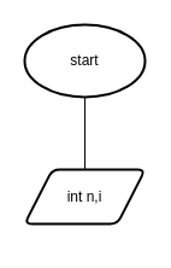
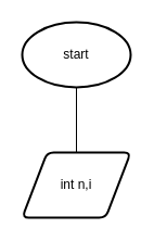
  <mxCell id="0" />
  <mxCell id="1" parent="0" />
  <mxCell id="2" style="edgeStyle=orthogonalEdgeStyle;rounded=0;orthogonalLoop=1;jettySize=auto;html=1;exitX=0.5;exitY=1;exitDx=0;exitDy=0;exitPerimeter=0;entryX=0.5;entryY=0;entryDx=0;entryDy=0;endArrow=none;" edge="1" parent="1" source="3" target="4"><mxGeometry relative="1" as="geometry" /></mxCell>
  <mxCell id="3" value="start" style="strokeWidth=2;html=1;shape=mxgraph.flowchart.start_1;whiteSpace=wrap;" vertex="1" parent="1"><mxGeometry x="20" width="100" height="60" as="geometry" y="20" /></mxCell>
- <mxCell id="4" value="int n,i" style="shape=parallelogram;html=1;strokeWidth=2;perimeter=parallelogramPerimeter;whiteSpace=wrap;rounded=1;arcSize=12;size=0.23;" vertex="1" parent="1"><mxGeometry x="20" y="140" width="100" height="45" as="geometry" /></mxCell>
+ <mxCell id="4" value="int n,i" style="shape=parallelogram;html=1;strokeWidth=2;perimeter=parallelogramPerimeter;whiteSpace=wrap;rounded=1;arcSize=12;size=0.23;" vertex="1" parent="1"><mxGeometry x="20" y="140" width="100" height="60" as="geometry" /></mxCell>
